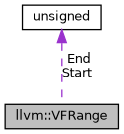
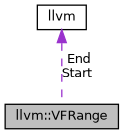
  digraph {
    node [color=black fontname=Helvetica fontsize=10 shape=box]
    n1 [fillcolor=grey75 fontcolor=black height=0.2 label="llvm::VFRange" style=filled width=0.4]
-   n2 [height=0.2 label=unsigned width=0.4]
+   n2 [height=0.2 label=llvm width=0.4]
    n2 -> n1 [color=darkorchid3 dir=back fontname=Helvetica fontsize=10 label=" End\nStart" labelfontname=Helvetica labelfontsize=10 style=dashed]
  }
